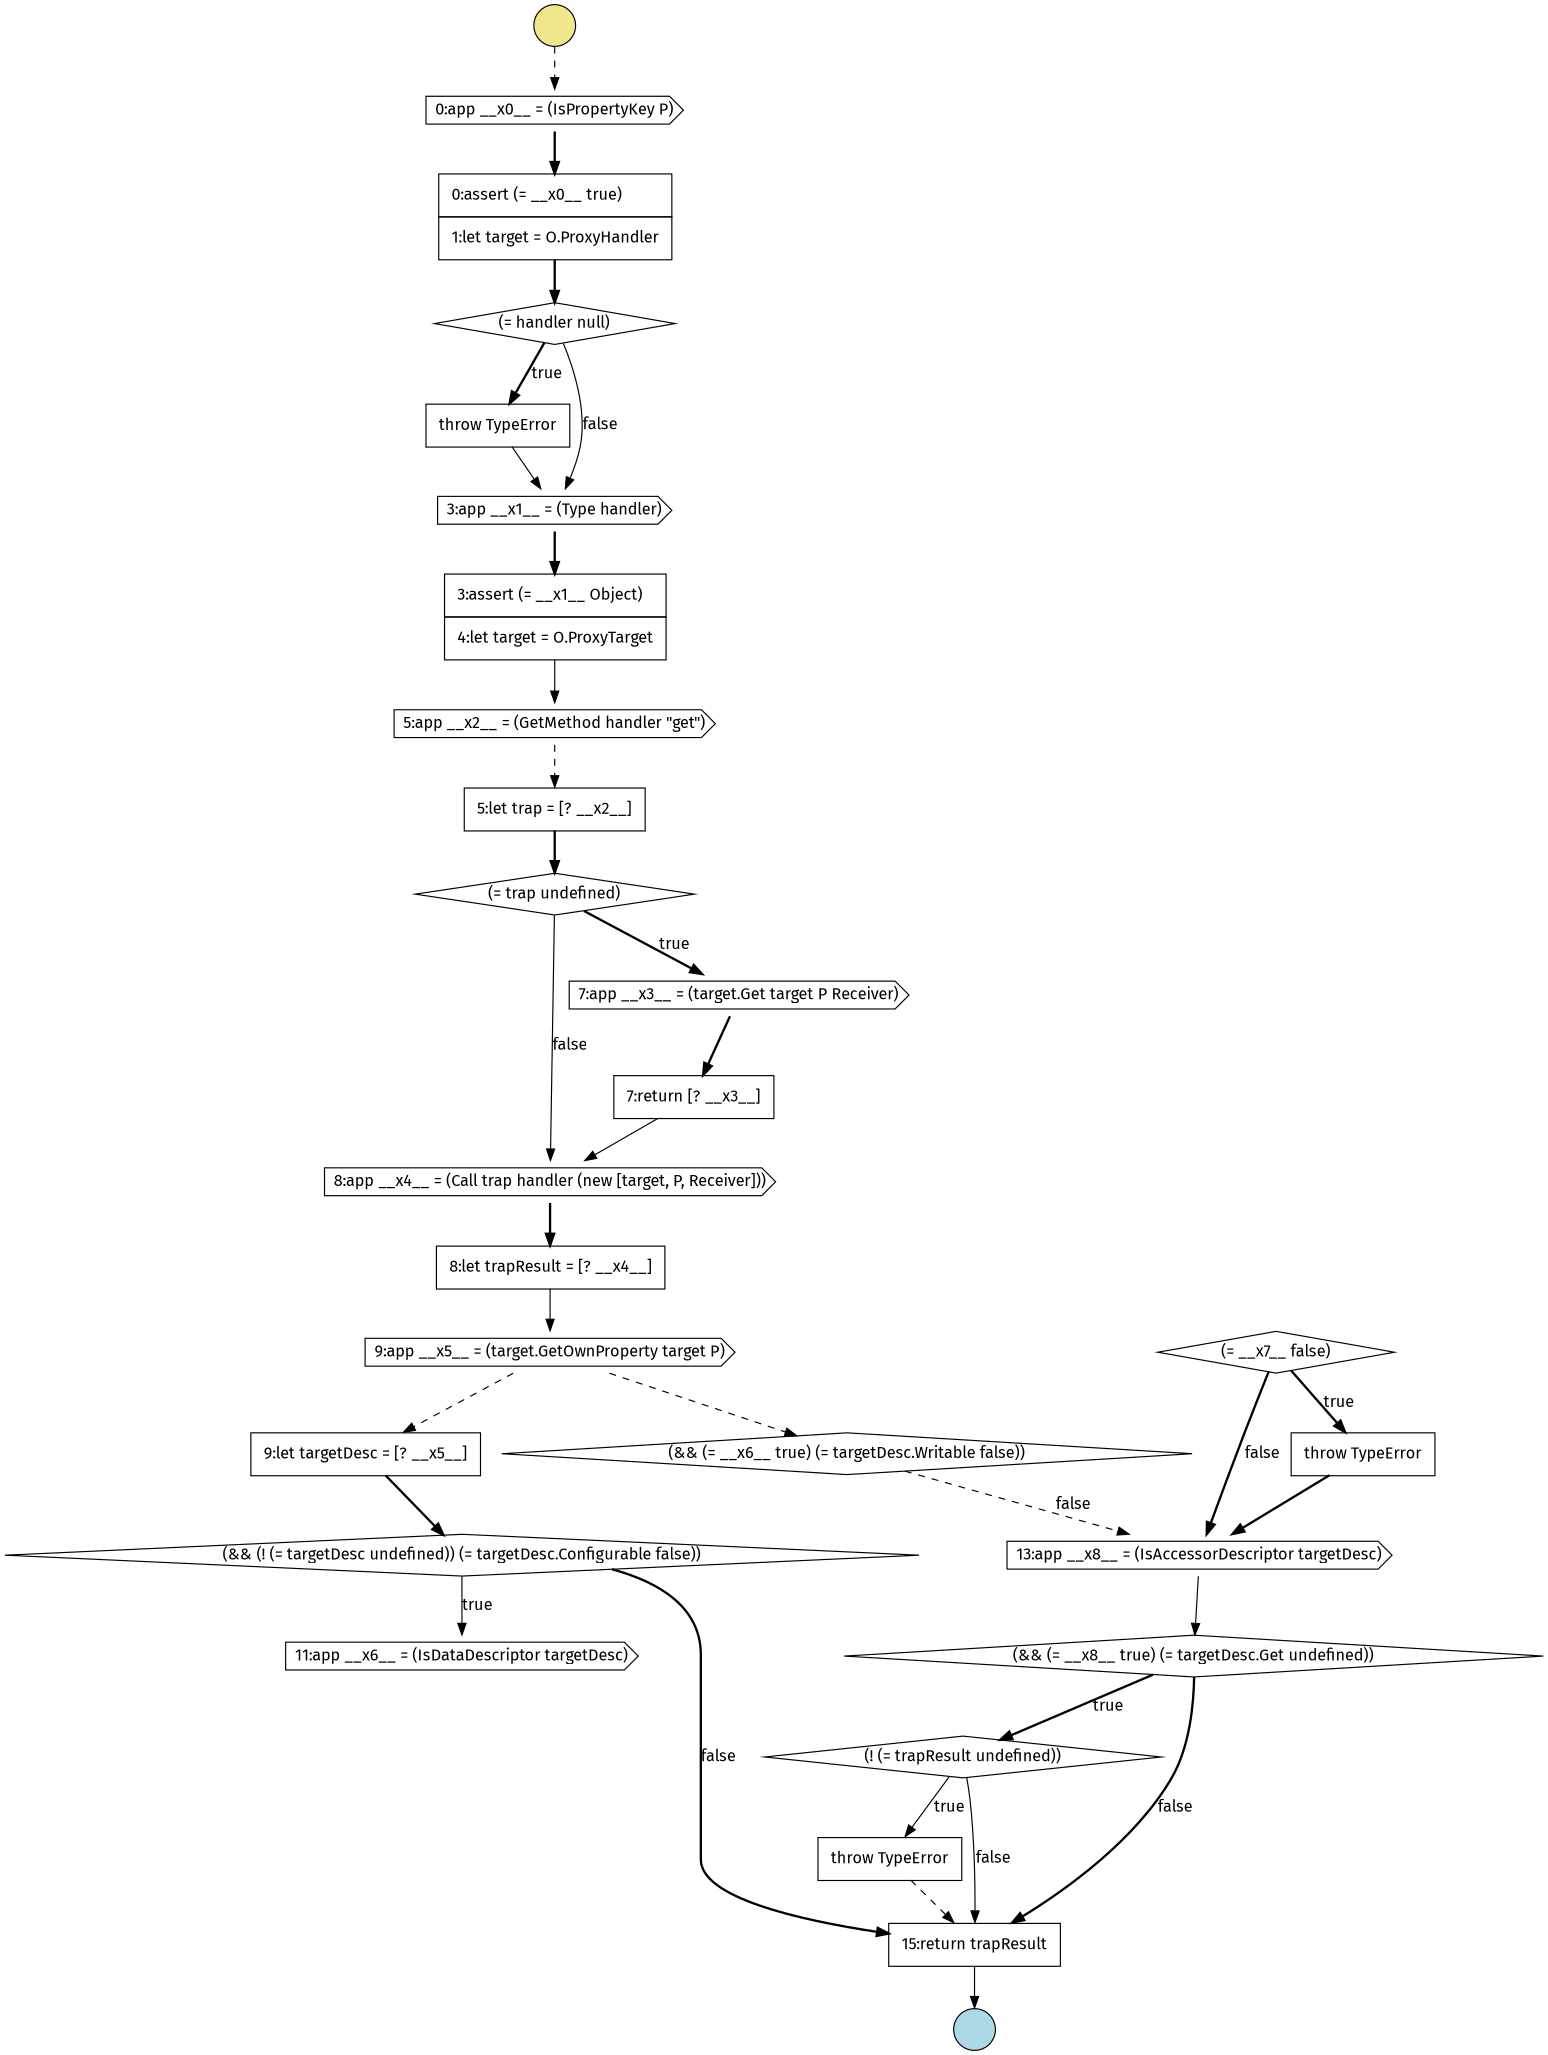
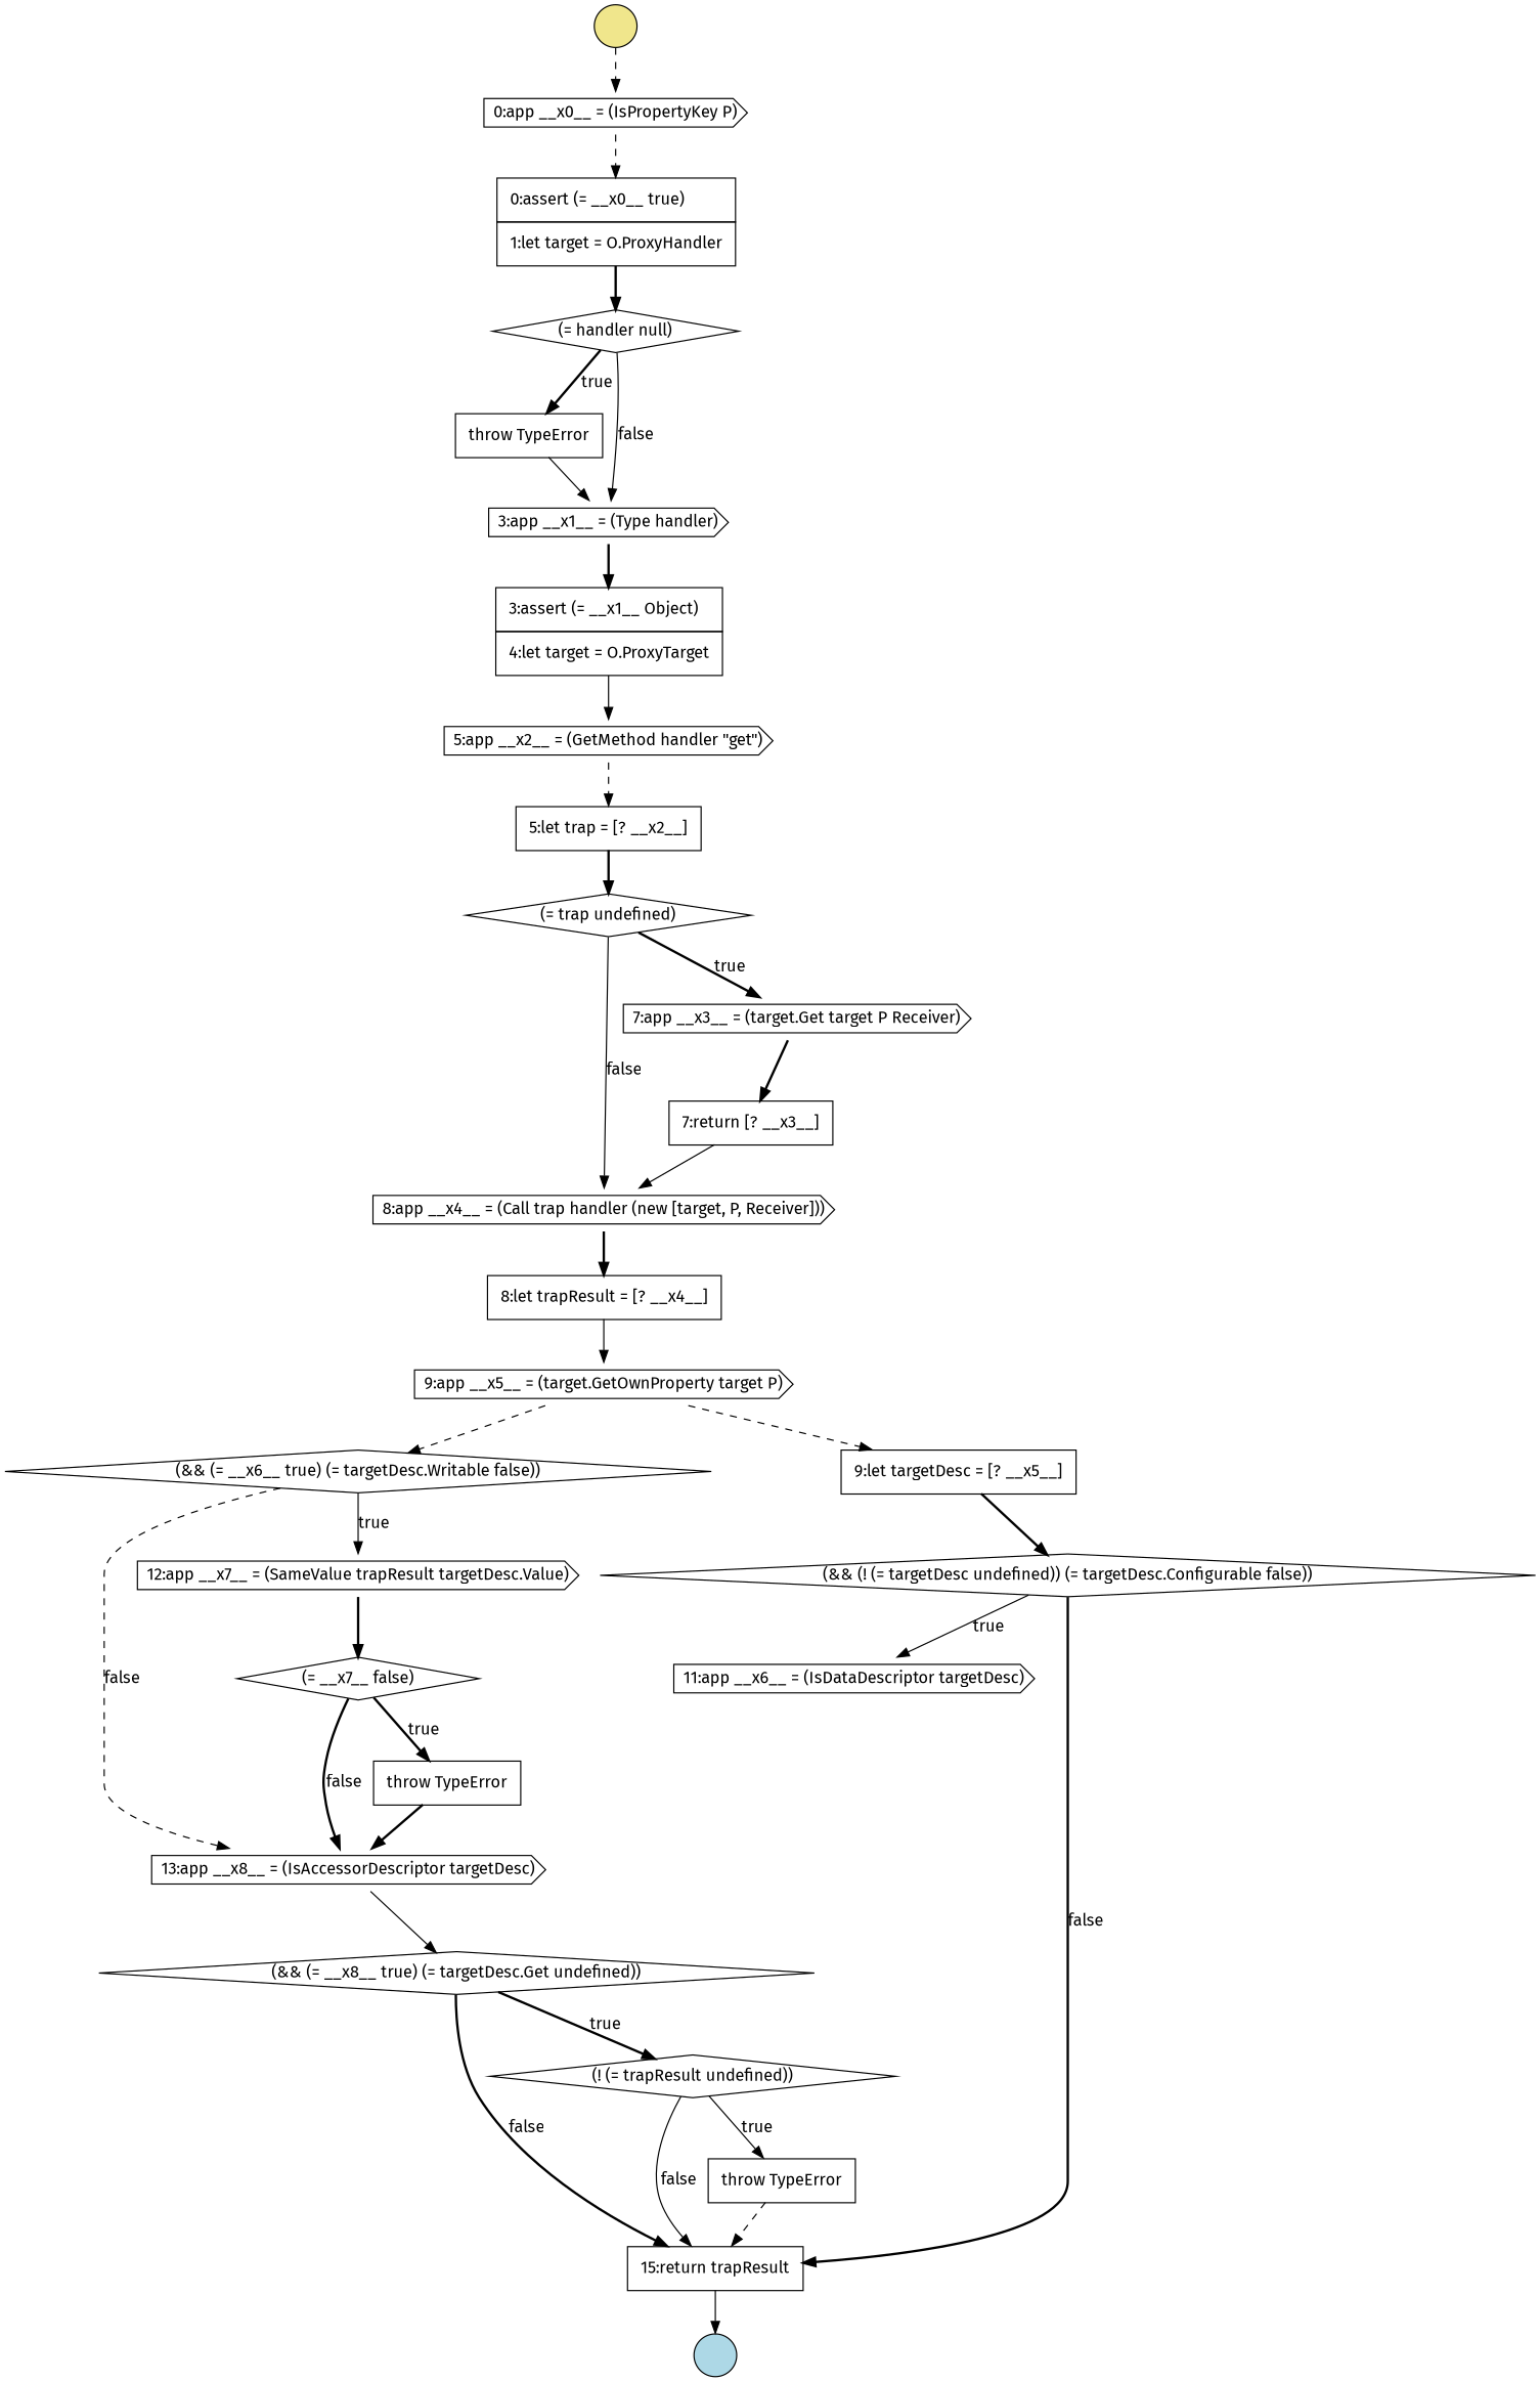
  digraph {
    fontname="Fira Sans"
    node [color=black fillcolor=white fontname="Fira Sans" shape=none style=filled]
    edge [color=black fontname="Fira Sans" style=bold]
    n1 [label=<<font color="black">(&amp;&amp; (! (= targetDesc undefined)) (= targetDesc.Configurable false))</font>> shape=diamond]
    n2 [label=<<font color="black">11:app __x6__ = (IsDataDescriptor targetDesc)</font>> shape=cds]
    n3 [label=<<font color="black">     <table border="0" cellborder="1" cellspacing="0" cellpadding="10">       <tr><td align="left">15:return trapResult</td></tr>     </table>   </font>> margin=0]
    n4 [fillcolor=lightblue label=" " shape=circle]
    n5 [label=<<font color="black">(&amp;&amp; (= __x6__ true) (= targetDesc.Writable false))</font>> shape=diamond]
    n6 [label=<<font color="black">13:app __x8__ = (IsAccessorDescriptor targetDesc)</font>> shape=cds]
+   n7 [label=<<font color="black">12:app __x7__ = (SameValue trapResult targetDesc.Value)</font>> shape=cds]
    n8 [label=<<font color="black">8:app __x4__ = (Call trap handler (new [target, P, Receiver]))</font>> shape=cds]
    n9 [label=<<font color="black">     <table border="0" cellborder="1" cellspacing="0" cellpadding="10">       <tr><td align="left">8:let trapResult = [? __x4__]</td></tr>     </table>   </font>> margin=0]
    n10 [label=<<font color="black">9:app __x5__ = (target.GetOwnProperty target P)</font>> shape=cds]
    n11 [label=<<font color="black">     <table border="0" cellborder="1" cellspacing="0" cellpadding="10">       <tr><td align="left">throw TypeError</td></tr>     </table>   </font>> margin=0]
    n12 [label=<<font color="black">(&amp;&amp; (= __x8__ true) (= targetDesc.Get undefined))</font>> shape=diamond]
    n13 [label=<<font color="black">(= __x7__ false)</font>> shape=diamond]
    n14 [label=<<font color="black">(! (= trapResult undefined))</font>> shape=diamond]
    n15 [label=<<font color="black">5:app __x2__ = (GetMethod handler &quot;get&quot;)</font>> shape=cds]
    n16 [label=<<font color="black">     <table border="0" cellborder="1" cellspacing="0" cellpadding="10">       <tr><td align="left">5:let trap = [? __x2__]</td></tr>     </table>   </font>> margin=0]
    n17 [label=<<font color="black">(= trap undefined)</font>> shape=diamond]
    n18 [label=<<font color="black">0:app __x0__ = (IsPropertyKey P)</font>> shape=cds]
    n19 [label=<<font color="black">     <table border="0" cellborder="1" cellspacing="0" cellpadding="10">       <tr><td align="left">0:assert (= __x0__ true)</td></tr>       <tr><td align="left">1:let target = O.ProxyHandler</td></tr>     </table>   </font>> margin=0]
    n20 [label=<<font color="black">(= handler null)</font>> shape=diamond]
    n21 [label=<<font color="black">7:app __x3__ = (target.Get target P Receiver)</font>> shape=cds]
    n22 [label=<<font color="black">     <table border="0" cellborder="1" cellspacing="0" cellpadding="10">       <tr><td align="left">7:return [? __x3__]</td></tr>     </table>   </font>> margin=0]
    n23 [fillcolor=khaki label=" " shape=circle]
    n24 [label=<<font color="black">     <table border="0" cellborder="1" cellspacing="0" cellpadding="10">       <tr><td align="left">throw TypeError</td></tr>     </table>   </font>> margin=0]
    n25 [label=<<font color="black">     <table border="0" cellborder="1" cellspacing="0" cellpadding="10">       <tr><td align="left">9:let targetDesc = [? __x5__]</td></tr>     </table>   </font>> margin=0]
    n26 [label=<<font color="black">     <table border="0" cellborder="1" cellspacing="0" cellpadding="10">       <tr><td align="left">throw TypeError</td></tr>     </table>   </font>> margin=0]
    n27 [label=<<font color="black">3:app __x1__ = (Type handler)</font>> shape=cds]
    n28 [label=<<font color="black">     <table border="0" cellborder="1" cellspacing="0" cellpadding="10">       <tr><td align="left">3:assert (= __x1__ Object)</td></tr>       <tr><td align="left">4:let target = O.ProxyTarget</td></tr>     </table>   </font>> margin=0]
    n1 -> n2 [label=<<font color="black">true</font>> style=solid]
    n1 -> n3 [label=<<font color="black">false</font>>]
    n3 -> n4 [style=solid]
    n5 -> n6 [label=<<font color="black">false</font>> style=dashed]
+   n5 -> n7 [label=<<font color="black">true</font>> style=solid]
    n6 -> n12 [style=solid]
+   n7 -> n13
    n8 -> n9
    n9 -> n10 [style=solid]
    n10 -> n5 [style=dashed]
    n10 -> n25 [style=dashed]
    n11 -> n3 [style=dashed]
    n12 -> n3 [label=<<font color="black">false</font>>]
    n12 -> n14 [label=<<font color="black">true</font>>]
    n13 -> n6 [label=<<font color="black">false</font>>]
    n13 -> n24 [label=<<font color="black">true</font>>]
    n14 -> n3 [label=<<font color="black">false</font>> style=solid]
    n14 -> n11 [label=<<font color="black">true</font>> style=solid]
    n15 -> n16 [style=dashed]
    n16 -> n17
    n17 -> n8 [label=<<font color="black">false</font>> style=solid]
    n17 -> n21 [label=<<font color="black">true</font>>]
-   n18 -> n19
+   n18 -> n19 [style=dashed]
    n19 -> n20
    n20 -> n26 [label=<<font color="black">true</font>>]
    n20 -> n27 [label=<<font color="black">false</font>> style=solid]
    n21 -> n22
    n22 -> n8 [style=solid]
    n23 -> n18 [style=dashed]
    n24 -> n6
    n25 -> n1
    n26 -> n27 [style=solid]
    n27 -> n28
    n28 -> n15 [style=solid]
  }
